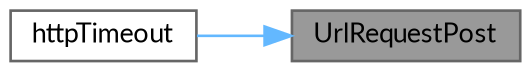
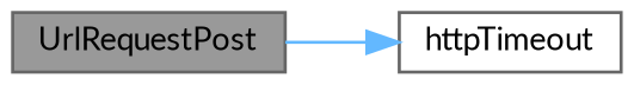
  digraph {
    rankdir=LR
    fontname=Lato
    node [fontname=Lato fontsize=10 shape=box style=filled]
    n1 [color=gray40 fillcolor=grey60 fontcolor=black height=0.2 label=UrlRequestPost width=0.4]
    n2 [color=grey40 fillcolor=white height=0.2 label=httpTimeout width=0.4]
-   n2 -> n1 [color=steelblue1 fontname=Lato fontsize=10 labelfontname=Helvetica labelfontsize=10 style=solid]
+   n1 -> n2 [color=steelblue1 fontname=Lato fontsize=10 labelfontname=Helvetica labelfontsize=10 style=solid]
  }
